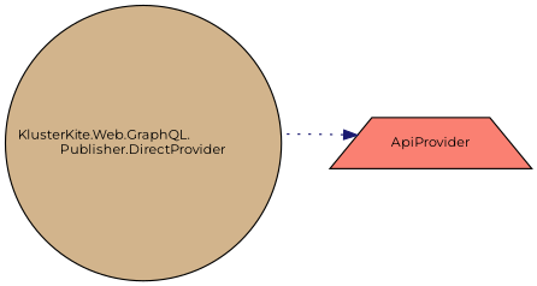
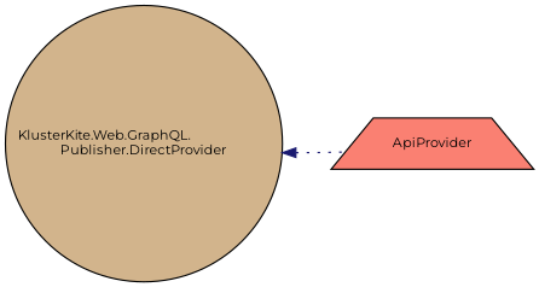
  digraph {
    rankdir=LR
    fontname=Montserrat
    node [color=black fontname=Montserrat fontsize=10 style=filled]
    n1 [fillcolor=tan fontcolor=black height=0.2 label="KlusterKite.Web.GraphQL.\lPublisher.DirectProvider" shape=circle width=0.4]
    n2 [fillcolor=salmon height=0.2 label=ApiProvider shape=trapezium width=0.4]
-   n2 -> n1 [color=midnightblue dir=back fontname=Montserrat fontsize=10 labelfontname=Helvetica labelfontsize=10 style=dotted]
+   n1 -> n2 [color=midnightblue dir=back fontname=Montserrat fontsize=10 labelfontname=Helvetica labelfontsize=10 style=dotted]
  }
